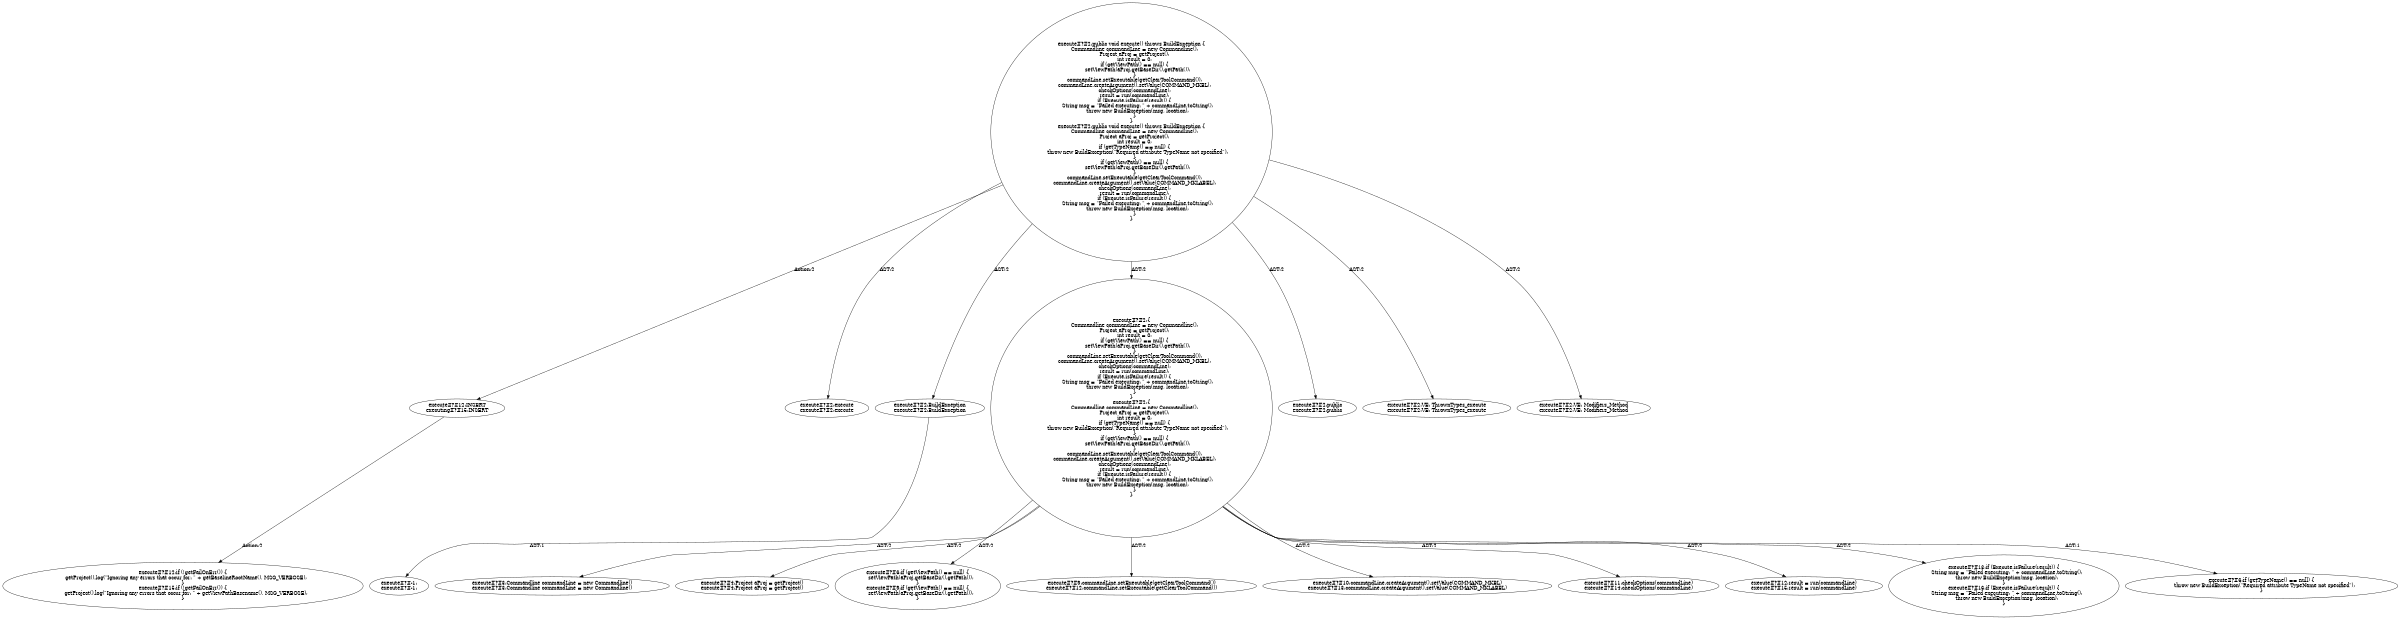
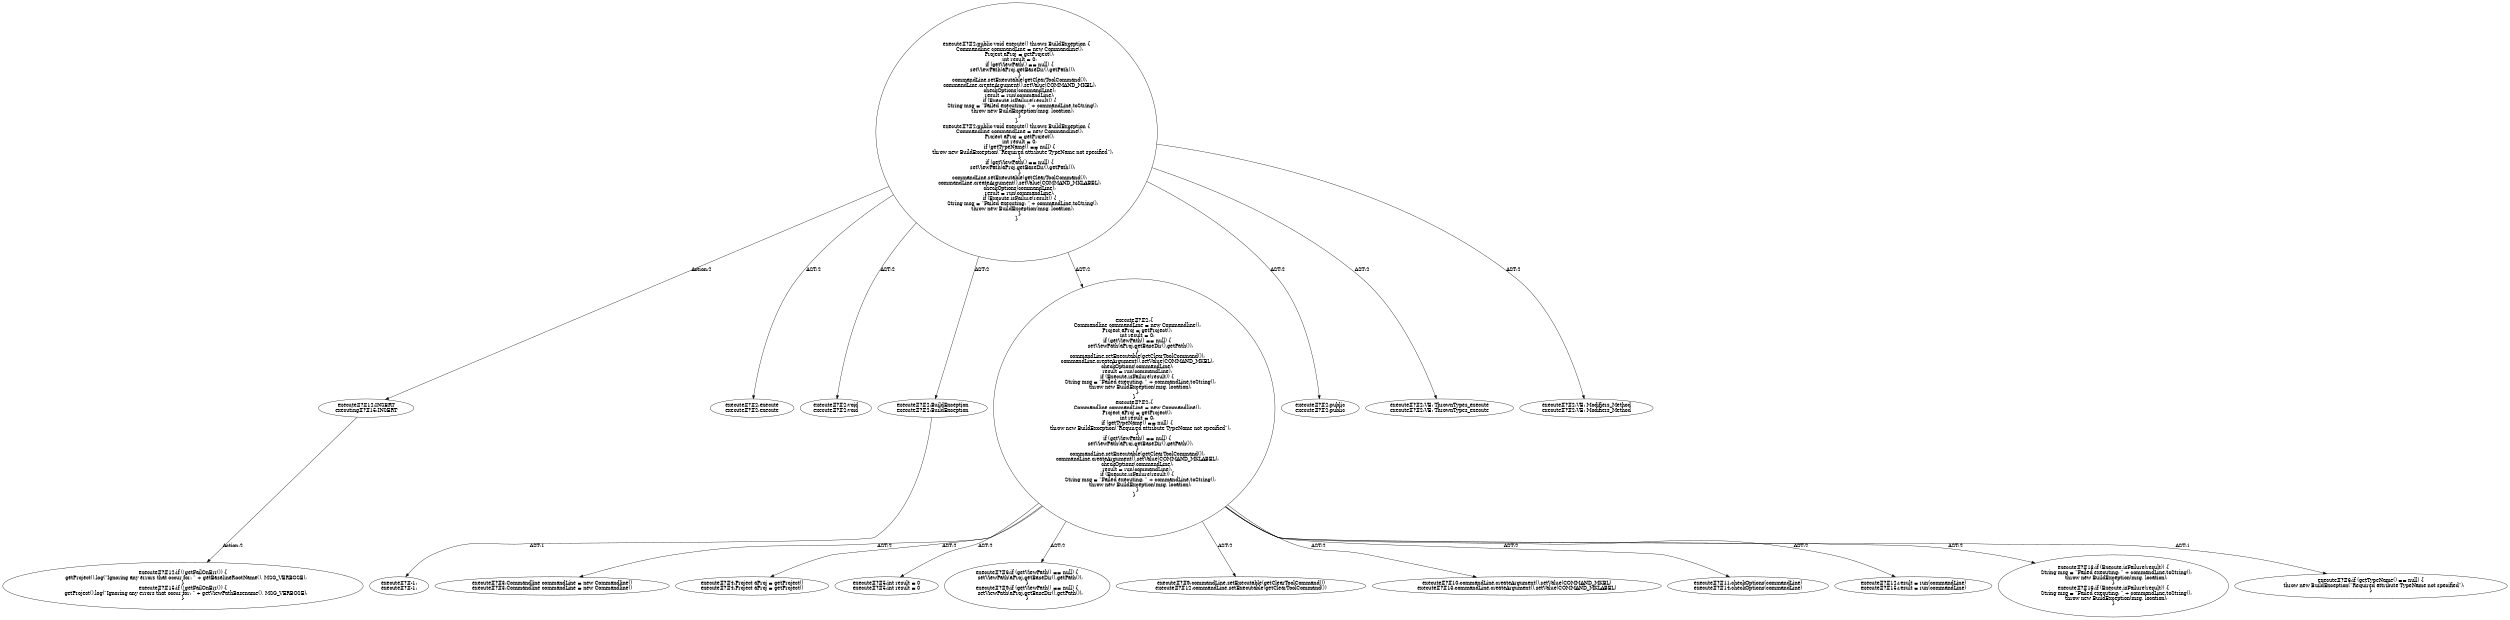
  digraph {
    node [shape=ellipse]
    n1 [label="execute#?#12:INSERT\nexecuting#?#15:INSERT"]
    n2 [label="execute#?#12:if (!getFailOnErr()) \{\n    getProject().log(\"Ignoring any errors that occur for: \" + getBaselineRootName(), MSG_VERBOSE);\n\}\nexecute#?#15:if (!getFailOnErr()) \{\n    getProject().log(\"Ignoring any errors that occur for: \" + getViewPathBasename(), MSG_VERBOSE);\n\}"]
    n3 [label="execute#?#2:public void execute() throws BuildException \{\n    Commandline commandLine = new Commandline();\n    Project aProj = getProject();\n    int result = 0;\n    if (getViewPath() == null) \{\n        setViewPath(aProj.getBaseDir().getPath());\n    \}\n    commandLine.setExecutable(getClearToolCommand());\n    commandLine.createArgument().setValue(COMMAND_MKBL);\n    checkOptions(commandLine);\n    result = run(commandLine);\n    if (Execute.isFailure(result)) \{\n        String msg = \"Failed executing: \" + commandLine.toString();\n        throw new BuildException(msg, location);\n    \}\n\}\nexecute#?#2:public void execute() throws BuildException \{\n    Commandline commandLine = new Commandline();\n    Project aProj = getProject();\n    int result = 0;\n    if (getTypeName() == null) \{\n        throw new BuildException(\"Required attribute TypeName not specified\");\n    \}\n    if (getViewPath() == null) \{\n        setViewPath(aProj.getBaseDir().getPath());\n    \}\n    commandLine.setExecutable(getClearToolCommand());\n    commandLine.createArgument().setValue(COMMAND_MKLABEL);\n    checkOptions(commandLine);\n    result = run(commandLine);\n    if (Execute.isFailure(result)) \{\n        String msg = \"Failed executing: \" + commandLine.toString();\n        throw new BuildException(msg, location);\n    \}\n\}"]
    n4 [label="execute#?#2:execute\nexecute#?#2:execute"]
+   n5 [label="execute#?#2:void\nexecute#?#2:void"]
    n6 [label="execute#?#2:BuildException\nexecute#?#2:BuildException"]
    n7 [label="execute#?#2:\{\n    Commandline commandLine = new Commandline();\n    Project aProj = getProject();\n    int result = 0;\n    if (getViewPath() == null) \{\n        setViewPath(aProj.getBaseDir().getPath());\n    \}\n    commandLine.setExecutable(getClearToolCommand());\n    commandLine.createArgument().setValue(COMMAND_MKBL);\n    checkOptions(commandLine);\n    result = run(commandLine);\n    if (Execute.isFailure(result)) \{\n        String msg = \"Failed executing: \" + commandLine.toString();\n        throw new BuildException(msg, location);\n    \}\n\}\nexecute#?#2:\{\n    Commandline commandLine = new Commandline();\n    Project aProj = getProject();\n    int result = 0;\n    if (getTypeName() == null) \{\n        throw new BuildException(\"Required attribute TypeName not specified\");\n    \}\n    if (getViewPath() == null) \{\n        setViewPath(aProj.getBaseDir().getPath());\n    \}\n    commandLine.setExecutable(getClearToolCommand());\n    commandLine.createArgument().setValue(COMMAND_MKLABEL);\n    checkOptions(commandLine);\n    result = run(commandLine);\n    if (Execute.isFailure(result)) \{\n        String msg = \"Failed executing: \" + commandLine.toString();\n        throw new BuildException(msg, location);\n    \}\n\}"]
    n8 [label="execute#?#2:public\nexecute#?#2:public"]
    n9 [label="execute#?#2:VE: ThrownTypes_execute\nexecute#?#2:VE: ThrownTypes_execute"]
    n10 [label="execute#?#2:VE: Modifiers_Method\nexecute#?#2:VE: Modifiers_Method"]
    n11 [label="execute#?#-1:\nexecute#?#-1:"]
    n12 [label="execute#?#3:Commandline commandLine = new Commandline()\nexecute#?#3:Commandline commandLine = new Commandline()"]
    n13 [label="execute#?#4:Project aProj = getProject()\nexecute#?#4:Project aProj = getProject()"]
+   n14 [label="execute#?#5:int result = 0\nexecute#?#5:int result = 0"]
    n15 [label="execute#?#6:if (getViewPath() == null) \{\n    setViewPath(aProj.getBaseDir().getPath());\n\}\nexecute#?#9:if (getViewPath() == null) \{\n    setViewPath(aProj.getBaseDir().getPath());\n\}"]
    n16 [label="execute#?#9:commandLine.setExecutable(getClearToolCommand())\nexecute#?#12:commandLine.setExecutable(getClearToolCommand())"]
    n17 [label="execute#?#10:commandLine.createArgument().setValue(COMMAND_MKBL)\nexecute#?#13:commandLine.createArgument().setValue(COMMAND_MKLABEL)"]
    n18 [label="execute#?#11:checkOptions(commandLine)\nexecute#?#14:checkOptions(commandLine)"]
    n19 [label="execute#?#12:result = run(commandLine)\nexecute#?#15:result = run(commandLine)"]
    n20 [label="execute#?#13:if (Execute.isFailure(result)) \{\n    String msg = \"Failed executing: \" + commandLine.toString();\n    throw new BuildException(msg, location);\n\}\nexecute#?#16:if (Execute.isFailure(result)) \{\n    String msg = \"Failed executing: \" + commandLine.toString();\n    throw new BuildException(msg, location);\n\}"]
    n21 [label="execute#?#6:if (getTypeName() == null) \{\n    throw new BuildException(\"Required attribute TypeName not specified\");\n\}"]
    n1 -> n2 [label="Action:2"]
    n3 -> n1 [label="Action:2"]
    n3 -> n4 [label="AST:2"]
+   n3 -> n5 [label="AST:2"]
    n3 -> n6 [label="AST:2"]
    n3 -> n7 [label="AST:2"]
    n3 -> n8 [label="AST:2"]
    n3 -> n9 [label="AST:2"]
    n3 -> n10 [label="AST:2"]
    n6 -> n11 [label="AST:1"]
    n7 -> n12 [label="AST:2"]
    n7 -> n13 [label="AST:2"]
+   n7 -> n14 [label="AST:2"]
    n7 -> n15 [label="AST:2"]
    n7 -> n16 [label="AST:2"]
    n7 -> n17 [label="AST:2"]
    n7 -> n18 [label="AST:2"]
    n7 -> n19 [label="AST:2"]
    n7 -> n20 [label="AST:2"]
    n7 -> n21 [label="AST:1"]
  }
